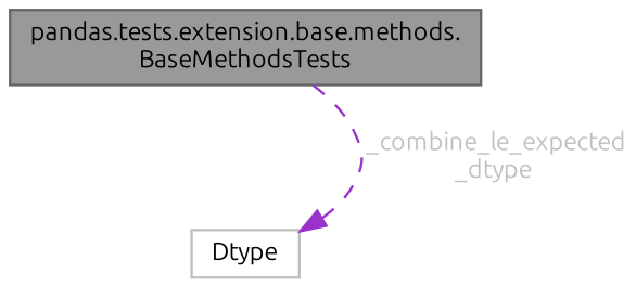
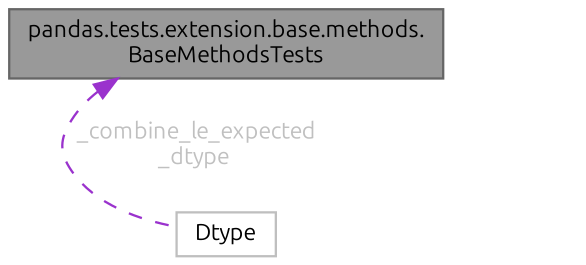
  digraph {
    fontname=Ubuntu
    node [fontname=Ubuntu fontsize=10 shape=box style=filled]
    n1 [color=gray40 fillcolor=grey60 fontcolor=black height=0.2 label="pandas.tests.extension.base.methods.\lBaseMethodsTests" width=0.4]
    n2 [color=grey75 fillcolor=white height=0.2 label=Dtype width=0.4]
-   n2 -> n1 [color=darkorchid3 dir=back fontcolor=grey fontname=Ubuntu fontsize=10 label=" _combine_le_expected\l_dtype" labelfontname=Helvetica labelfontsize=10 style=dashed]
+   n1 -> n2 [color=darkorchid3 dir=back fontcolor=grey fontname=Ubuntu fontsize=10 label=" _combine_le_expected\l_dtype" labelfontname=Helvetica labelfontsize=10 style=dashed]
  }
